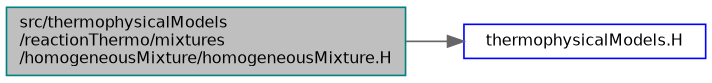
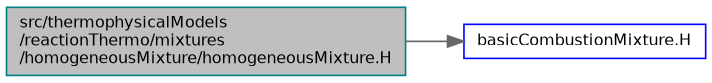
  digraph {
    rankdir=LR
    node [fontname=Helvetica fontsize=10 shape=record]
    n1 [color=teal fillcolor=grey75 fontcolor=black height=0.2 label="src/thermophysicalModels\l/reactionThermo/mixtures\l/homogeneousMixture/homogeneousMixture.H" style=filled width=0.4]
-   n2 [color=blue height=0.2 label="thermophysicalModels.H" width=0.4]
+   n2 [color=blue height=0.2 label="basicCombustionMixture.H" width=0.4]
    n1 -> n2 [color=gray40 fontname=Helvetica fontsize=10 labelfontname=Helvetica labelfontsize=10 style=solid]
  }
